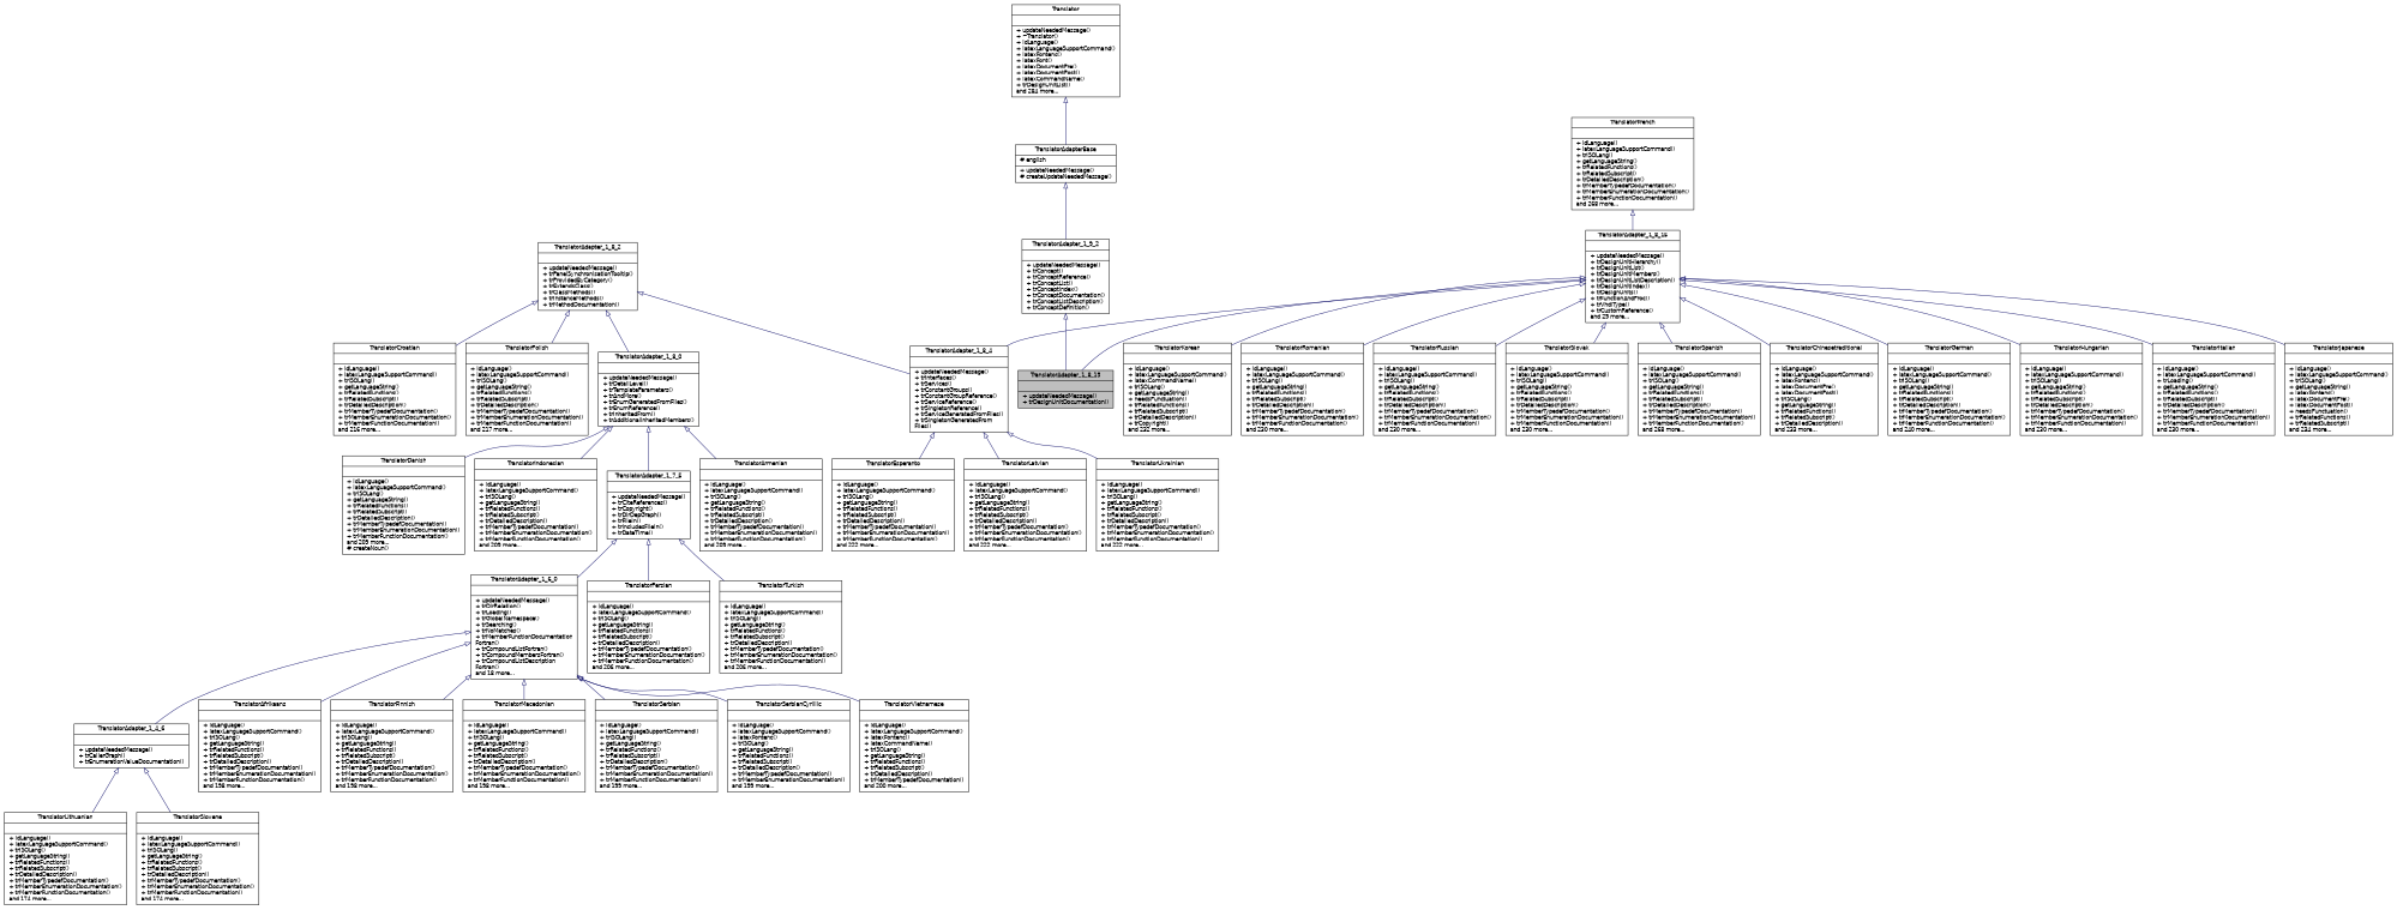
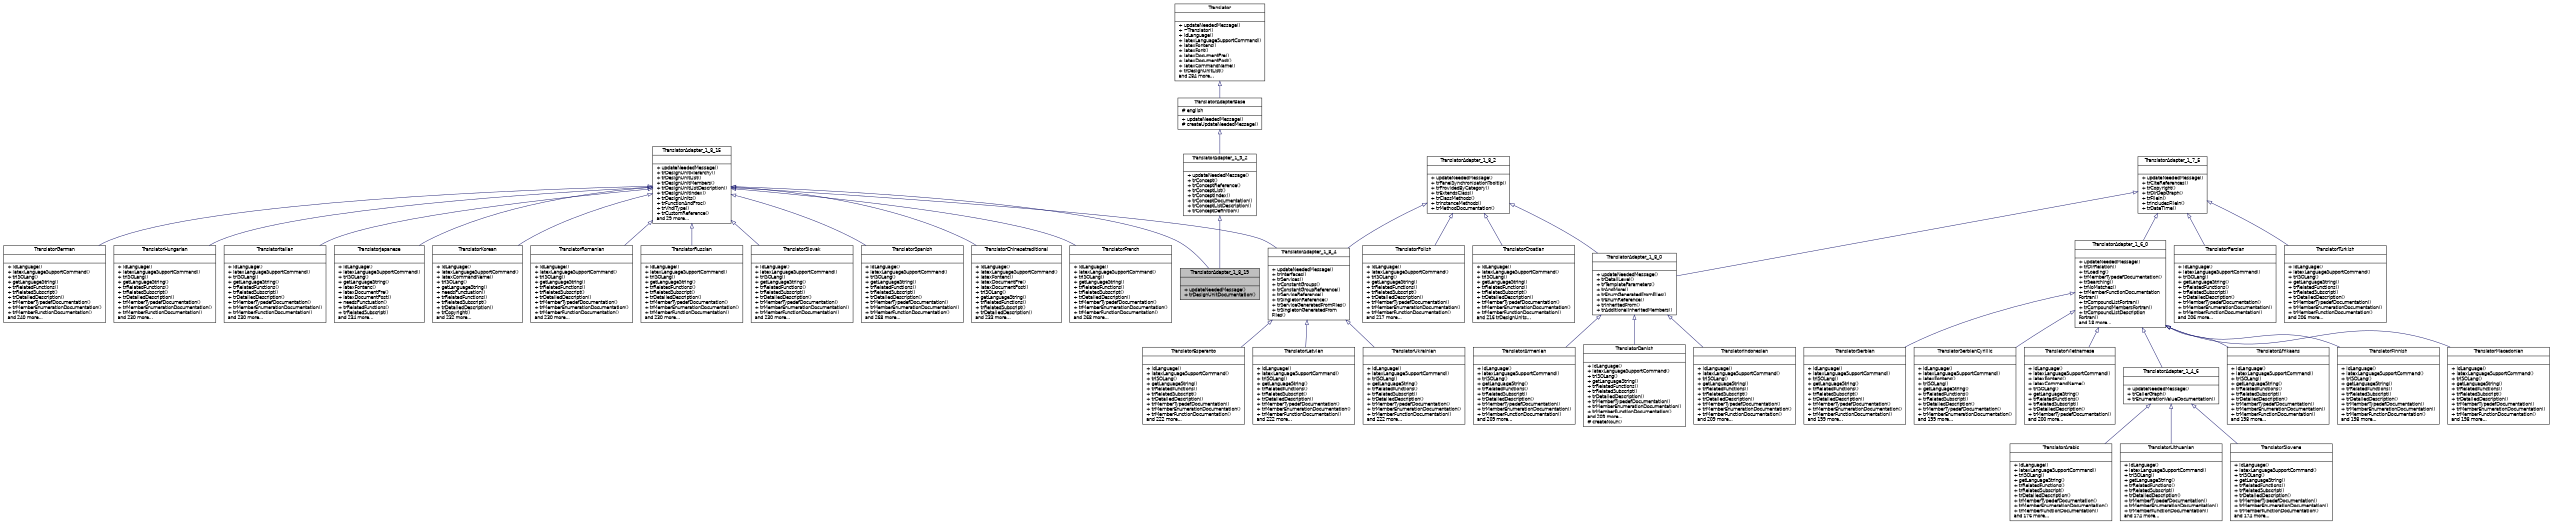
  digraph {
    node [color=black fillcolor=white fontname=Helvetica fontsize=10 shape=record style=filled]
    edge [arrowtail=onormal color=midnightblue dir=back fontname=Helvetica fontsize=10 labelfontname=Helvetica labelfontsize=10 style=solid]
    n1 [fillcolor=grey75 fontcolor=black height=0.2 label="{TranslatorAdapter_1_8_19\n||+ updateNeededMessage()\l+ trDesignUnitDocumentation()\l}" width=0.4]
    n2 [height=0.2 label="{TranslatorAdapter_1_8_15\n||+ updateNeededMessage()\l+ trDesignUnitHierarchy()\l+ trDesignUnitList()\l+ trDesignUnitMembers()\l+ trDesignUnitListDescription()\l+ trDesignUnitIndex()\l+ trDesignUnits()\l+ trFunctionAndProc()\l+ trVhdlType()\l+ trCustomReference()\land 29 more...\l}" width=0.4]
    n3 [height=0.2 label="{TranslatorAdapter_1_8_4\n||+ updateNeededMessage()\l+ trInterfaces()\l+ trServices()\l+ trConstantGroups()\l+ trConstantGroupReference()\l+ trServiceReference()\l+ trSingletonReference()\l+ trServiceGeneratedFromFiles()\l+ trSingletonGeneratedFrom\lFiles()\l}" width=0.4]
    n4 [height=0.2 label="{TranslatorChinesetraditional\n||+ idLanguage()\l+ latexLanguageSupportCommand()\l+ latexFontenc()\l+ latexDocumentPre()\l+ latexDocumentPost()\l+ trISOLang()\l+ getLanguageString()\l+ trRelatedFunctions()\l+ trRelatedSubscript()\l+ trDetailedDescription()\land 233 more...\l}" width=0.4]
    n5 [height=0.2 label="{TranslatorFrench\n||+ idLanguage()\l+ latexLanguageSupportCommand()\l+ trISOLang()\l+ getLanguageString()\l+ trRelatedFunctions()\l+ trRelatedSubscript()\l+ trDetailedDescription()\l+ trMemberTypedefDocumentation()\l+ trMemberEnumerationDocumentation()\l+ trMemberFunctionDocumentation()\land 268 more...\l}" width=0.4]
    n6 [height=0.2 label="{TranslatorGerman\n||+ idLanguage()\l+ latexLanguageSupportCommand()\l+ trISOLang()\l+ getLanguageString()\l+ trRelatedFunctions()\l+ trRelatedSubscript()\l+ trDetailedDescription()\l+ trMemberTypedefDocumentation()\l+ trMemberEnumerationDocumentation()\l+ trMemberFunctionDocumentation()\land 240 more...\l}" width=0.4]
    n7 [height=0.2 label="{TranslatorHungarian\n||+ idLanguage()\l+ latexLanguageSupportCommand()\l+ trISOLang()\l+ getLanguageString()\l+ trRelatedFunctions()\l+ trRelatedSubscript()\l+ trDetailedDescription()\l+ trMemberTypedefDocumentation()\l+ trMemberEnumerationDocumentation()\l+ trMemberFunctionDocumentation()\land 230 more...\l}" width=0.4]
-   n8 [height=0.2 label="{TranslatorItalian\n||+ idLanguage()\l+ latexLanguageSupportCommand()\l+ trLoading()\l+ getLanguageString()\l+ trRelatedFunctions()\l+ trRelatedSubscript()\l+ trDetailedDescription()\l+ trMemberTypedefDocumentation()\l+ trMemberEnumerationDocumentation()\l+ trMemberFunctionDocumentation()\land 230 more...\l}" width=0.4]
+   n8 [height=0.2 label="{TranslatorItalian\n||+ idLanguage()\l+ latexLanguageSupportCommand()\l+ trISOLang()\l+ getLanguageString()\l+ trRelatedFunctions()\l+ trRelatedSubscript()\l+ trDetailedDescription()\l+ trMemberTypedefDocumentation()\l+ trMemberEnumerationDocumentation()\l+ trMemberFunctionDocumentation()\land 230 more...\l}" width=0.4]
    n9 [height=0.2 label="{TranslatorJapanese\n||+ idLanguage()\l+ latexLanguageSupportCommand()\l+ trISOLang()\l+ getLanguageString()\l+ latexFontenc()\l+ latexDocumentPre()\l+ latexDocumentPost()\l+ needsPunctuation()\l+ trRelatedFunctions()\l+ trRelatedSubscript()\land 234 more...\l}" width=0.4]
    n10 [height=0.2 label="{TranslatorKorean\n||+ idLanguage()\l+ latexLanguageSupportCommand()\l+ latexCommandName()\l+ trISOLang()\l+ getLanguageString()\l+ needsPunctuation()\l+ trRelatedFunctions()\l+ trRelatedSubscript()\l+ trDetailedDescription()\l+ trCopyright()\land 232 more...\l}" width=0.4]
    n11 [height=0.2 label="{TranslatorRomanian\n||+ idLanguage()\l+ latexLanguageSupportCommand()\l+ trISOLang()\l+ getLanguageString()\l+ trRelatedFunctions()\l+ trRelatedSubscript()\l+ trDetailedDescription()\l+ trMemberTypedefDocumentation()\l+ trMemberEnumerationDocumentation()\l+ trMemberFunctionDocumentation()\land 230 more...\l}" width=0.4]
    n12 [height=0.2 label="{TranslatorRussian\n||+ idLanguage()\l+ latexLanguageSupportCommand()\l+ trISOLang()\l+ getLanguageString()\l+ trRelatedFunctions()\l+ trRelatedSubscript()\l+ trDetailedDescription()\l+ trMemberTypedefDocumentation()\l+ trMemberEnumerationDocumentation()\l+ trMemberFunctionDocumentation()\land 230 more...\l}" width=0.4]
    n13 [height=0.2 label="{TranslatorSlovak\n||+ idLanguage()\l+ latexLanguageSupportCommand()\l+ trISOLang()\l+ getLanguageString()\l+ trRelatedFunctions()\l+ trRelatedSubscript()\l+ trDetailedDescription()\l+ trMemberTypedefDocumentation()\l+ trMemberEnumerationDocumentation()\l+ trMemberFunctionDocumentation()\land 230 more...\l}" width=0.4]
    n14 [height=0.2 label="{TranslatorSpanish\n||+ idLanguage()\l+ latexLanguageSupportCommand()\l+ trISOLang()\l+ getLanguageString()\l+ trRelatedFunctions()\l+ trRelatedSubscript()\l+ trDetailedDescription()\l+ trMemberTypedefDocumentation()\l+ trMemberEnumerationDocumentation()\l+ trMemberFunctionDocumentation()\land 268 more...\l}" width=0.4]
    n15 [height=0.2 label="{TranslatorAdapter_1_9_2\n||+ updateNeededMessage()\l+ trConcept()\l+ trConceptReference()\l+ trConceptList()\l+ trConceptIndex()\l+ trConceptDocumentation()\l+ trConceptListDescription()\l+ trConceptDefinition()\l}" width=0.4]
    n16 [height=0.2 label="{TranslatorAdapterBase\n|# english\l|+ updateNeededMessage()\l# createUpdateNeededMessage()\l}" width=0.4]
    n17 [height=0.2 label="{Translator\n||+ updateNeededMessage()\l+ ~Translator()\l+ idLanguage()\l+ latexLanguageSupportCommand()\l+ latexFontenc()\l+ latexFont()\l+ latexDocumentPre()\l+ latexDocumentPost()\l+ latexCommandName()\l+ trDesignUnitList()\land 284 more...\l}" width=0.4]
    n18 [height=0.2 label="{TranslatorEsperanto\n||+ idLanguage()\l+ latexLanguageSupportCommand()\l+ trISOLang()\l+ getLanguageString()\l+ trRelatedFunctions()\l+ trRelatedSubscript()\l+ trDetailedDescription()\l+ trMemberTypedefDocumentation()\l+ trMemberEnumerationDocumentation()\l+ trMemberFunctionDocumentation()\land 222 more...\l}" width=0.4]
    n19 [height=0.2 label="{TranslatorLatvian\n||+ idLanguage()\l+ latexLanguageSupportCommand()\l+ trISOLang()\l+ getLanguageString()\l+ trRelatedFunctions()\l+ trRelatedSubscript()\l+ trDetailedDescription()\l+ trMemberTypedefDocumentation()\l+ trMemberEnumerationDocumentation()\l+ trMemberFunctionDocumentation()\land 222 more...\l}" width=0.4]
    n20 [height=0.2 label="{TranslatorUkrainian\n||+ idLanguage()\l+ latexLanguageSupportCommand()\l+ trISOLang()\l+ getLanguageString()\l+ trRelatedFunctions()\l+ trRelatedSubscript()\l+ trDetailedDescription()\l+ trMemberTypedefDocumentation()\l+ trMemberEnumerationDocumentation()\l+ trMemberFunctionDocumentation()\land 222 more...\l}" width=0.4]
    n21 [height=0.2 label="{TranslatorAdapter_1_8_2\n||+ updateNeededMessage()\l+ trPanelSynchronisationTooltip()\l+ trProvidedByCategory()\l+ trExtendsClass()\l+ trClassMethods()\l+ trInstanceMethods()\l+ trMethodDocumentation()\l}" width=0.4]
    n22 [height=0.2 label="{TranslatorAdapter_1_8_0\n||+ updateNeededMessage()\l+ trDetailLevel()\l+ trTemplateParameters()\l+ trAndMore()\l+ trEnumGeneratedFromFiles()\l+ trEnumReference()\l+ trInheritedFrom()\l+ trAdditionalInheritedMembers()\l}" width=0.4]
-   n23 [height=0.2 label="{TranslatorCroatian\n||+ idLanguage()\l+ latexLanguageSupportCommand()\l+ trISOLang()\l+ getLanguageString()\l+ trRelatedFunctions()\l+ trRelatedSubscript()\l+ trDetailedDescription()\l+ trMemberTypedefDocumentation()\l+ trMemberEnumerationDocumentation()\l+ trMemberFunctionDocumentation()\land 216 more...\l}" width=0.4]
+   n23 [height=0.2 label="{TranslatorCroatian\n||+ idLanguage()\l+ latexLanguageSupportCommand()\l+ trISOLang()\l+ getLanguageString()\l+ trRelatedFunctions()\l+ trRelatedSubscript()\l+ trDetailedDescription()\l+ trMemberTypedefDocumentation()\l+ trMemberEnumerationDocumentation()\l+ trMemberFunctionDocumentation()\land 216 trDesignUnits...\l}" width=0.4]
    n24 [height=0.2 label="{TranslatorPolish\n||+ idLanguage()\l+ latexLanguageSupportCommand()\l+ trISOLang()\l+ getLanguageString()\l+ trRelatedFunctions()\l+ trRelatedSubscript()\l+ trDetailedDescription()\l+ trMemberTypedefDocumentation()\l+ trMemberEnumerationDocumentation()\l+ trMemberFunctionDocumentation()\land 217 more...\l}" width=0.4]
    n25 [height=0.2 label="{TranslatorAdapter_1_7_5\n||+ updateNeededMessage()\l+ trCiteReferences()\l+ trCopyright()\l+ trDirDepGraph()\l+ trFileIn()\l+ trIncludesFileIn()\l+ trDateTime()\l}" width=0.4]
    n26 [height=0.2 label="{TranslatorArmenian\n||+ idLanguage()\l+ latexLanguageSupportCommand()\l+ trISOLang()\l+ getLanguageString()\l+ trRelatedFunctions()\l+ trRelatedSubscript()\l+ trDetailedDescription()\l+ trMemberTypedefDocumentation()\l+ trMemberEnumerationDocumentation()\l+ trMemberFunctionDocumentation()\land 209 more...\l}" width=0.4]
    n27 [height=0.2 label="{TranslatorDanish\n||+ idLanguage()\l+ latexLanguageSupportCommand()\l+ trISOLang()\l+ getLanguageString()\l+ trRelatedFunctions()\l+ trRelatedSubscript()\l+ trDetailedDescription()\l+ trMemberTypedefDocumentation()\l+ trMemberEnumerationDocumentation()\l+ trMemberFunctionDocumentation()\land 209 more...\l# createNoun()\l}" width=0.4]
    n28 [height=0.2 label="{TranslatorIndonesian\n||+ idLanguage()\l+ latexLanguageSupportCommand()\l+ trISOLang()\l+ getLanguageString()\l+ trRelatedFunctions()\l+ trRelatedSubscript()\l+ trDetailedDescription()\l+ trMemberTypedefDocumentation()\l+ trMemberEnumerationDocumentation()\l+ trMemberFunctionDocumentation()\land 209 more...\l}" width=0.4]
-   n29 [height=0.2 label="{TranslatorAdapter_1_6_0\n||+ updateNeededMessage()\l+ trDirRelation()\l+ trLoading()\l+ trGlobalNamespace()\l+ trSearching()\l+ trNoMatches()\l+ trMemberFunctionDocumentation\lFortran()\l+ trCompoundListFortran()\l+ trCompoundMembersFortran()\l+ trCompoundListDescription\lFortran()\land 18 more...\l}" width=0.4]
+   n29 [height=0.2 label="{TranslatorAdapter_1_6_0\n||+ updateNeededMessage()\l+ trDirRelation()\l+ trLoading()\l+ trMemberTypedefDocumentation()\l+ trSearching()\l+ trNoMatches()\l+ trMemberFunctionDocumentation\lFortran()\l+ trCompoundListFortran()\l+ trCompoundMembersFortran()\l+ trCompoundListDescription\lFortran()\land 18 more...\l}" width=0.4]
    n30 [height=0.2 label="{TranslatorPersian\n||+ idLanguage()\l+ latexLanguageSupportCommand()\l+ trISOLang()\l+ getLanguageString()\l+ trRelatedFunctions()\l+ trRelatedSubscript()\l+ trDetailedDescription()\l+ trMemberTypedefDocumentation()\l+ trMemberEnumerationDocumentation()\l+ trMemberFunctionDocumentation()\land 206 more...\l}" width=0.4]
    n31 [height=0.2 label="{TranslatorTurkish\n||+ idLanguage()\l+ latexLanguageSupportCommand()\l+ trISOLang()\l+ getLanguageString()\l+ trRelatedFunctions()\l+ trRelatedSubscript()\l+ trDetailedDescription()\l+ trMemberTypedefDocumentation()\l+ trMemberEnumerationDocumentation()\l+ trMemberFunctionDocumentation()\land 206 more...\l}" width=0.4]
    n32 [height=0.2 label="{TranslatorAdapter_1_4_6\n||+ updateNeededMessage()\l+ trCallerGraph()\l+ trEnumerationValueDocumentation()\l}" width=0.4]
    n33 [height=0.2 label="{TranslatorAfrikaans\n||+ idLanguage()\l+ latexLanguageSupportCommand()\l+ trISOLang()\l+ getLanguageString()\l+ trRelatedFunctions()\l+ trRelatedSubscript()\l+ trDetailedDescription()\l+ trMemberTypedefDocumentation()\l+ trMemberEnumerationDocumentation()\l+ trMemberFunctionDocumentation()\land 198 more...\l}" width=0.4]
    n34 [height=0.2 label="{TranslatorFinnish\n||+ idLanguage()\l+ latexLanguageSupportCommand()\l+ trISOLang()\l+ getLanguageString()\l+ trRelatedFunctions()\l+ trRelatedSubscript()\l+ trDetailedDescription()\l+ trMemberTypedefDocumentation()\l+ trMemberEnumerationDocumentation()\l+ trMemberFunctionDocumentation()\land 198 more...\l}" width=0.4]
    n35 [height=0.2 label="{TranslatorMacedonian\n||+ idLanguage()\l+ latexLanguageSupportCommand()\l+ trISOLang()\l+ getLanguageString()\l+ trRelatedFunctions()\l+ trRelatedSubscript()\l+ trDetailedDescription()\l+ trMemberTypedefDocumentation()\l+ trMemberEnumerationDocumentation()\l+ trMemberFunctionDocumentation()\land 198 more...\l}" width=0.4]
    n36 [height=0.2 label="{TranslatorSerbian\n||+ idLanguage()\l+ latexLanguageSupportCommand()\l+ trISOLang()\l+ getLanguageString()\l+ trRelatedFunctions()\l+ trRelatedSubscript()\l+ trDetailedDescription()\l+ trMemberTypedefDocumentation()\l+ trMemberEnumerationDocumentation()\l+ trMemberFunctionDocumentation()\land 199 more...\l}" width=0.4]
    n37 [height=0.2 label="{TranslatorSerbianCyrillic\n||+ idLanguage()\l+ latexLanguageSupportCommand()\l+ latexFontenc()\l+ trISOLang()\l+ getLanguageString()\l+ trRelatedFunctions()\l+ trRelatedSubscript()\l+ trDetailedDescription()\l+ trMemberTypedefDocumentation()\l+ trMemberEnumerationDocumentation()\land 199 more...\l}" width=0.4]
    n38 [height=0.2 label="{TranslatorVietnamese\n||+ idLanguage()\l+ latexLanguageSupportCommand()\l+ latexFontenc()\l+ latexCommandName()\l+ trISOLang()\l+ getLanguageString()\l+ trRelatedFunctions()\l+ trRelatedSubscript()\l+ trDetailedDescription()\l+ trMemberTypedefDocumentation()\land 200 more...\l}" width=0.4]
+   n39 [height=0.2 label="{TranslatorArabic\n||+ idLanguage()\l+ latexLanguageSupportCommand()\l+ trISOLang()\l+ getLanguageString()\l+ trRelatedFunctions()\l+ trRelatedSubscript()\l+ trDetailedDescription()\l+ trMemberTypedefDocumentation()\l+ trMemberEnumerationDocumentation()\l+ trMemberFunctionDocumentation()\land 176 more...\l}" width=0.4]
    n40 [height=0.2 label="{TranslatorLithuanian\n||+ idLanguage()\l+ latexLanguageSupportCommand()\l+ trISOLang()\l+ getLanguageString()\l+ trRelatedFunctions()\l+ trRelatedSubscript()\l+ trDetailedDescription()\l+ trMemberTypedefDocumentation()\l+ trMemberEnumerationDocumentation()\l+ trMemberFunctionDocumentation()\land 174 more...\l}" width=0.4]
    n41 [height=0.2 label="{TranslatorSlovene\n||+ idLanguage()\l+ latexLanguageSupportCommand()\l+ trISOLang()\l+ getLanguageString()\l+ trRelatedFunctions()\l+ trRelatedSubscript()\l+ trDetailedDescription()\l+ trMemberTypedefDocumentation()\l+ trMemberEnumerationDocumentation()\l+ trMemberFunctionDocumentation()\land 174 more...\l}" width=0.4]
    n2 -> n1
    n2 -> n3
    n2 -> n4
-   n5 -> n2
+   n2 -> n5
    n2 -> n6
    n2 -> n7
    n2 -> n8
    n2 -> n9
    n2 -> n10
    n2 -> n11
    n2 -> n12
    n2 -> n13
    n2 -> n14
    n3 -> n18
    n3 -> n19
    n3 -> n20
    n15 -> n1
    n16 -> n15
    n17 -> n16
    n21 -> n3
    n21 -> n22
    n21 -> n23
    n21 -> n24
-   n22 -> n25
+   n25 -> n22
    n22 -> n26
    n22 -> n27
    n22 -> n28
    n25 -> n29
    n25 -> n30
    n25 -> n31
    n29 -> n32
    n29 -> n33
    n29 -> n34
    n29 -> n35
    n29 -> n36
    n29 -> n37
    n29 -> n38
+   n32 -> n39
    n32 -> n40
    n32 -> n41
  }
